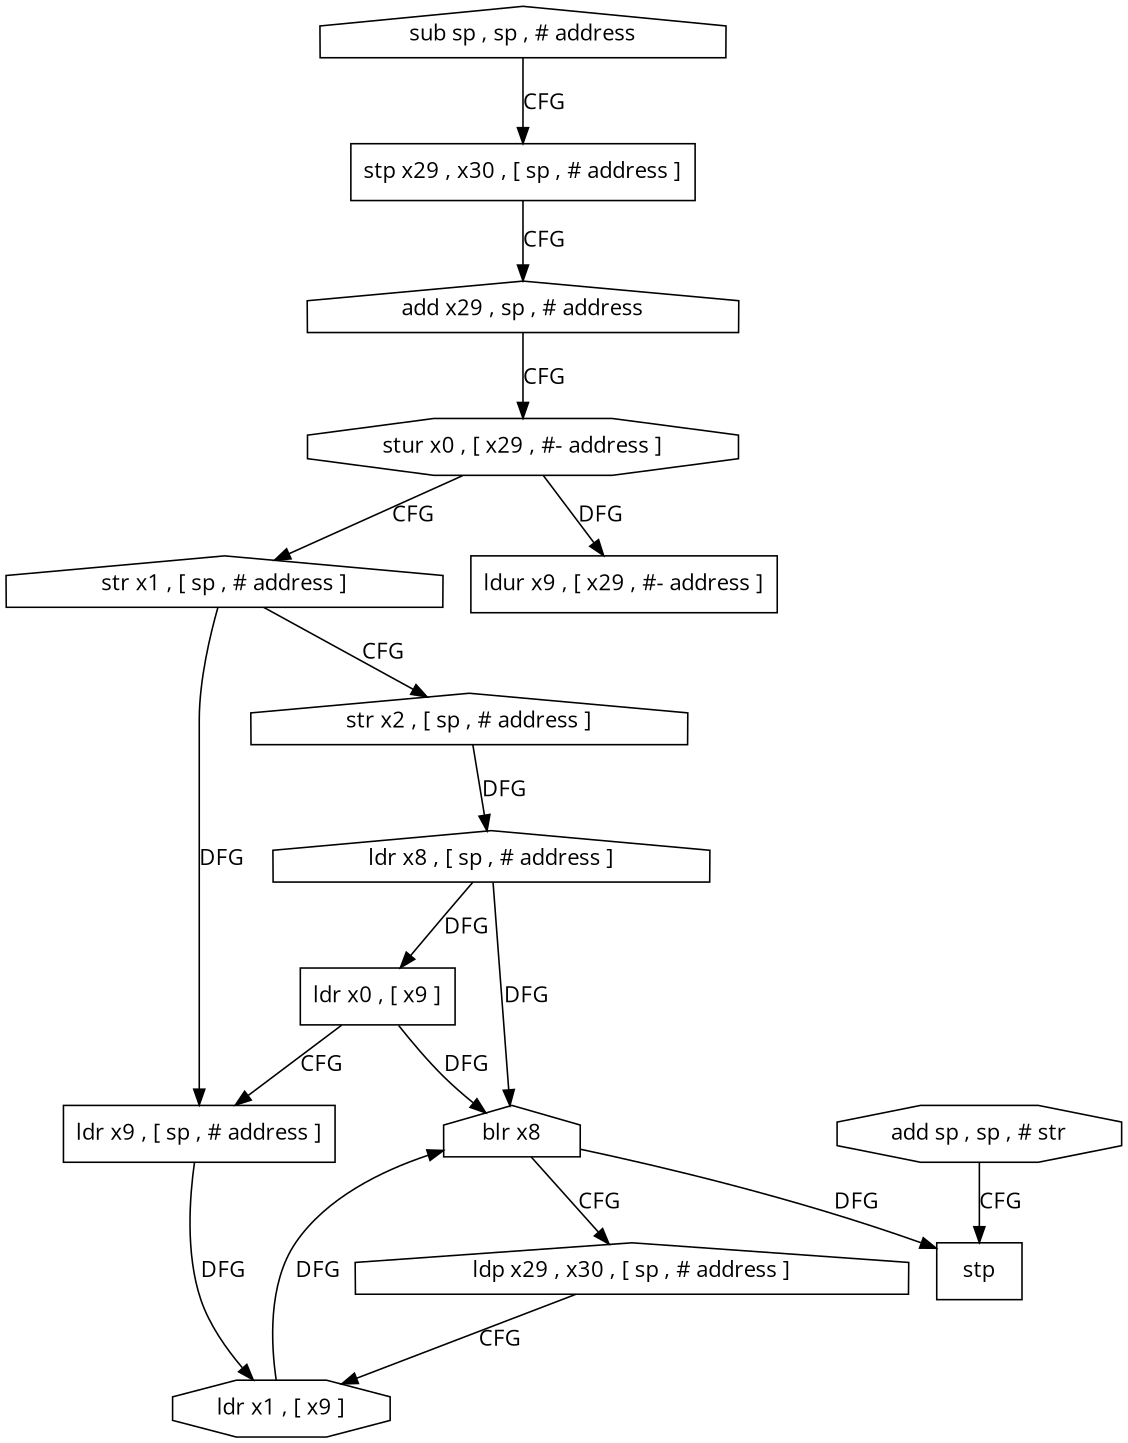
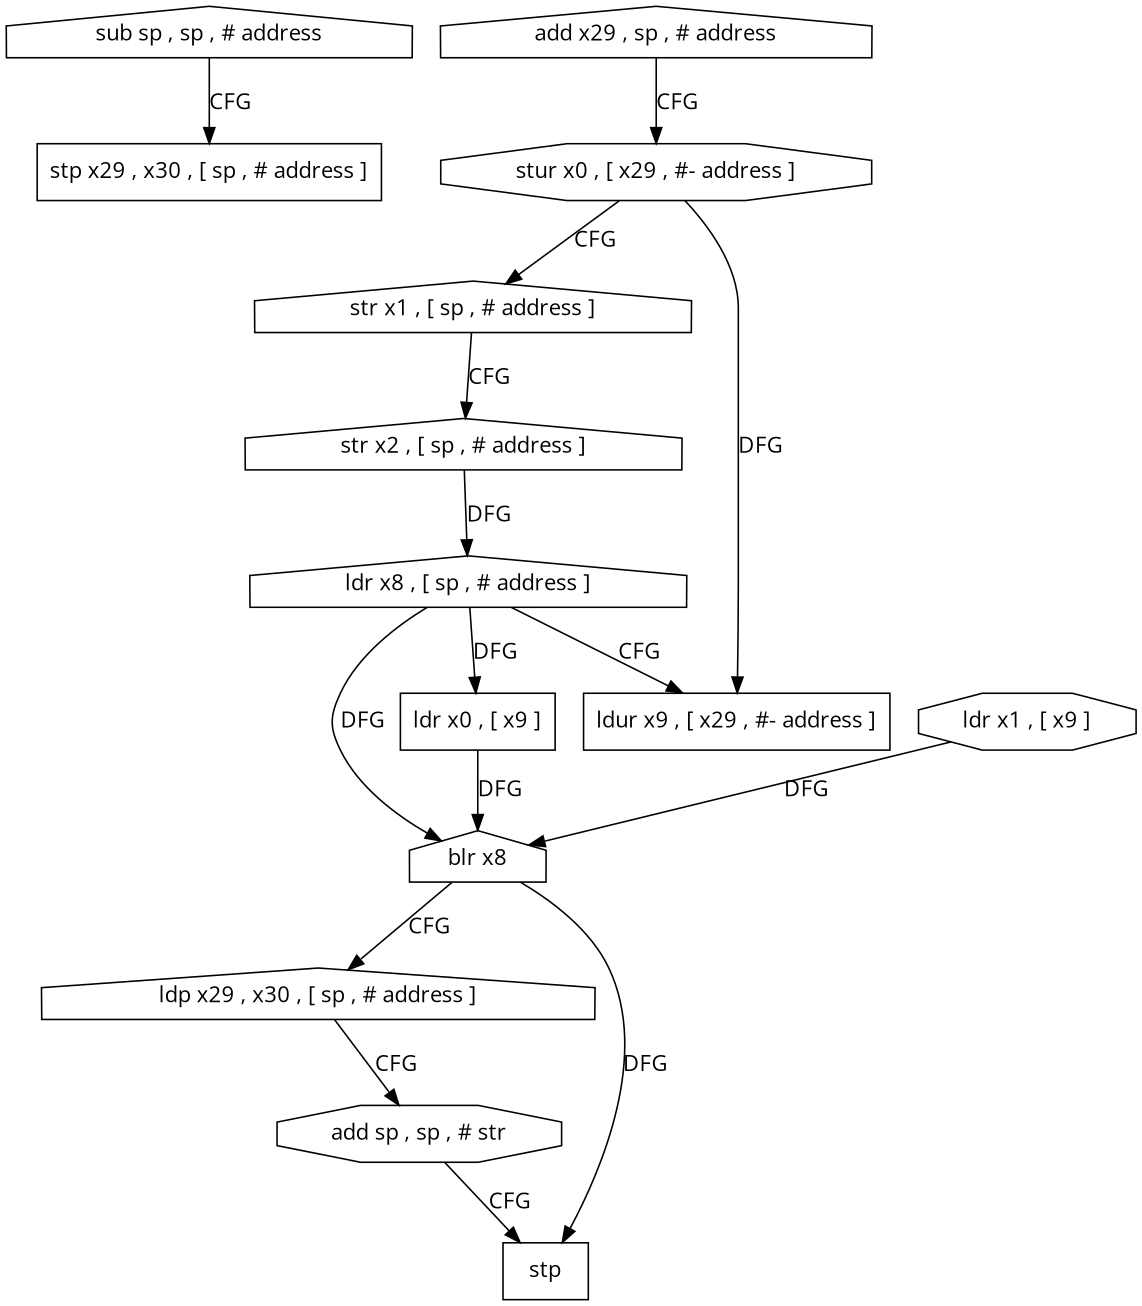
  digraph {
    fontname="Open Sans"
    node [fontname="Open Sans" shape=house]
    edge [fontname="Open Sans"]
    n1 [label="sub sp , sp , # address"]
    n2 [label="stp x29 , x30 , [ sp , # address ]" shape=box]
    n3 [label="add x29 , sp , # address"]
    n4 [label="stur x0 , [ x29 , #- address ]" shape=octagon]
    n5 [label="str x1 , [ sp , # address ]"]
    n6 [label="ldur x9 , [ x29 , #- address ]" shape=box]
    n7 [label="str x2 , [ sp , # address ]"]
-   n8 [label="ldr x9 , [ sp , # address ]" shape=box]
    n9 [label="ldr x8 , [ sp , # address ]"]
    n10 [label="ldr x1 , [ x9 ]" shape=octagon]
    n11 [label="blr x8"]
    n12 [label="ldr x0 , [ x9 ]" shape=box]
    n13 [label="ldp x29 , x30 , [ sp , # address ]"]
    n14 [label=stp shape=box]
    n15 [label="add sp , sp , # str" shape=octagon]
    n1 -> n2 [label=CFG]
-   n2 -> n3 [label=CFG]
    n3 -> n4 [label=CFG]
    n4 -> n5 [label=CFG]
    n4 -> n6 [label=DFG]
    n5 -> n7 [label=CFG]
-   n5 -> n8 [label=DFG]
    n7 -> n9 [label=DFG]
-   n8 -> n10 [label=DFG]
+   n9 -> n6 [label=CFG]
    n9 -> n11 [label=DFG]
    n9 -> n12 [label=DFG]
    n10 -> n11 [label=DFG]
    n11 -> n13 [label=CFG]
    n11 -> n14 [label=DFG]
-   n12 -> n8 [label=CFG]
    n12 -> n11 [label=DFG]
-   n13 -> n10 [label=CFG]
+   n13 -> n15 [label=CFG]
    n15 -> n14 [label=CFG]
  }
